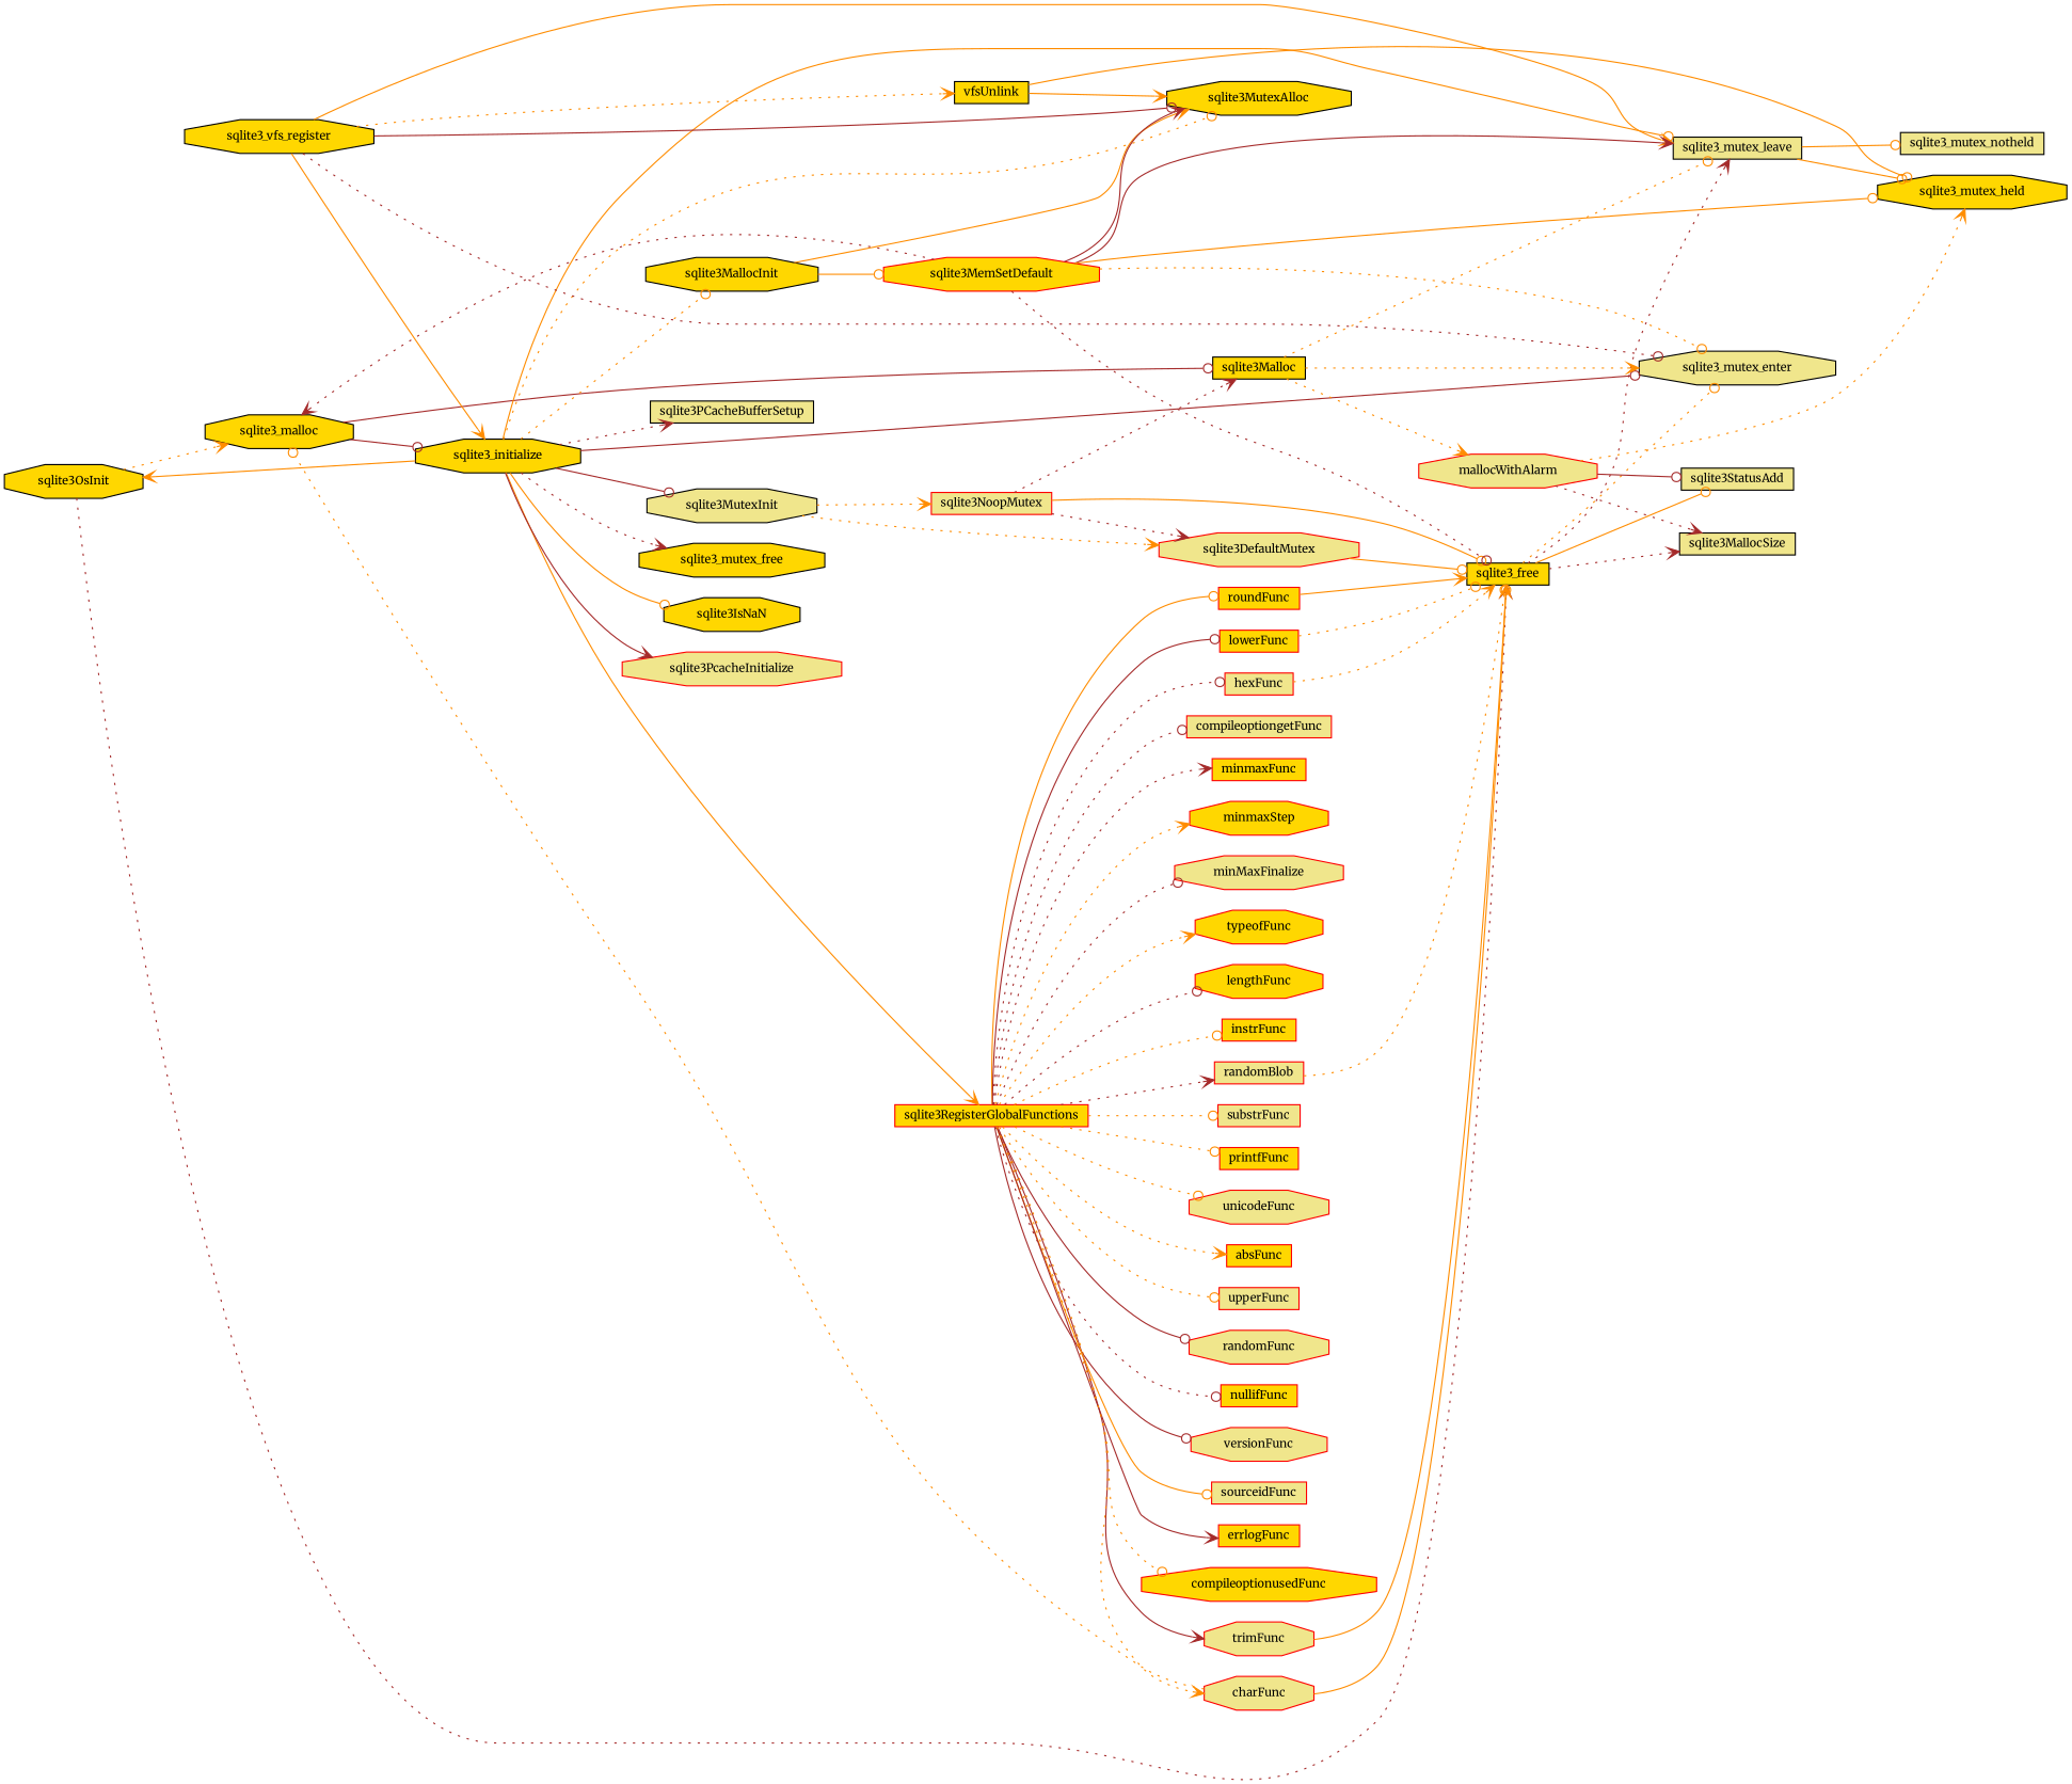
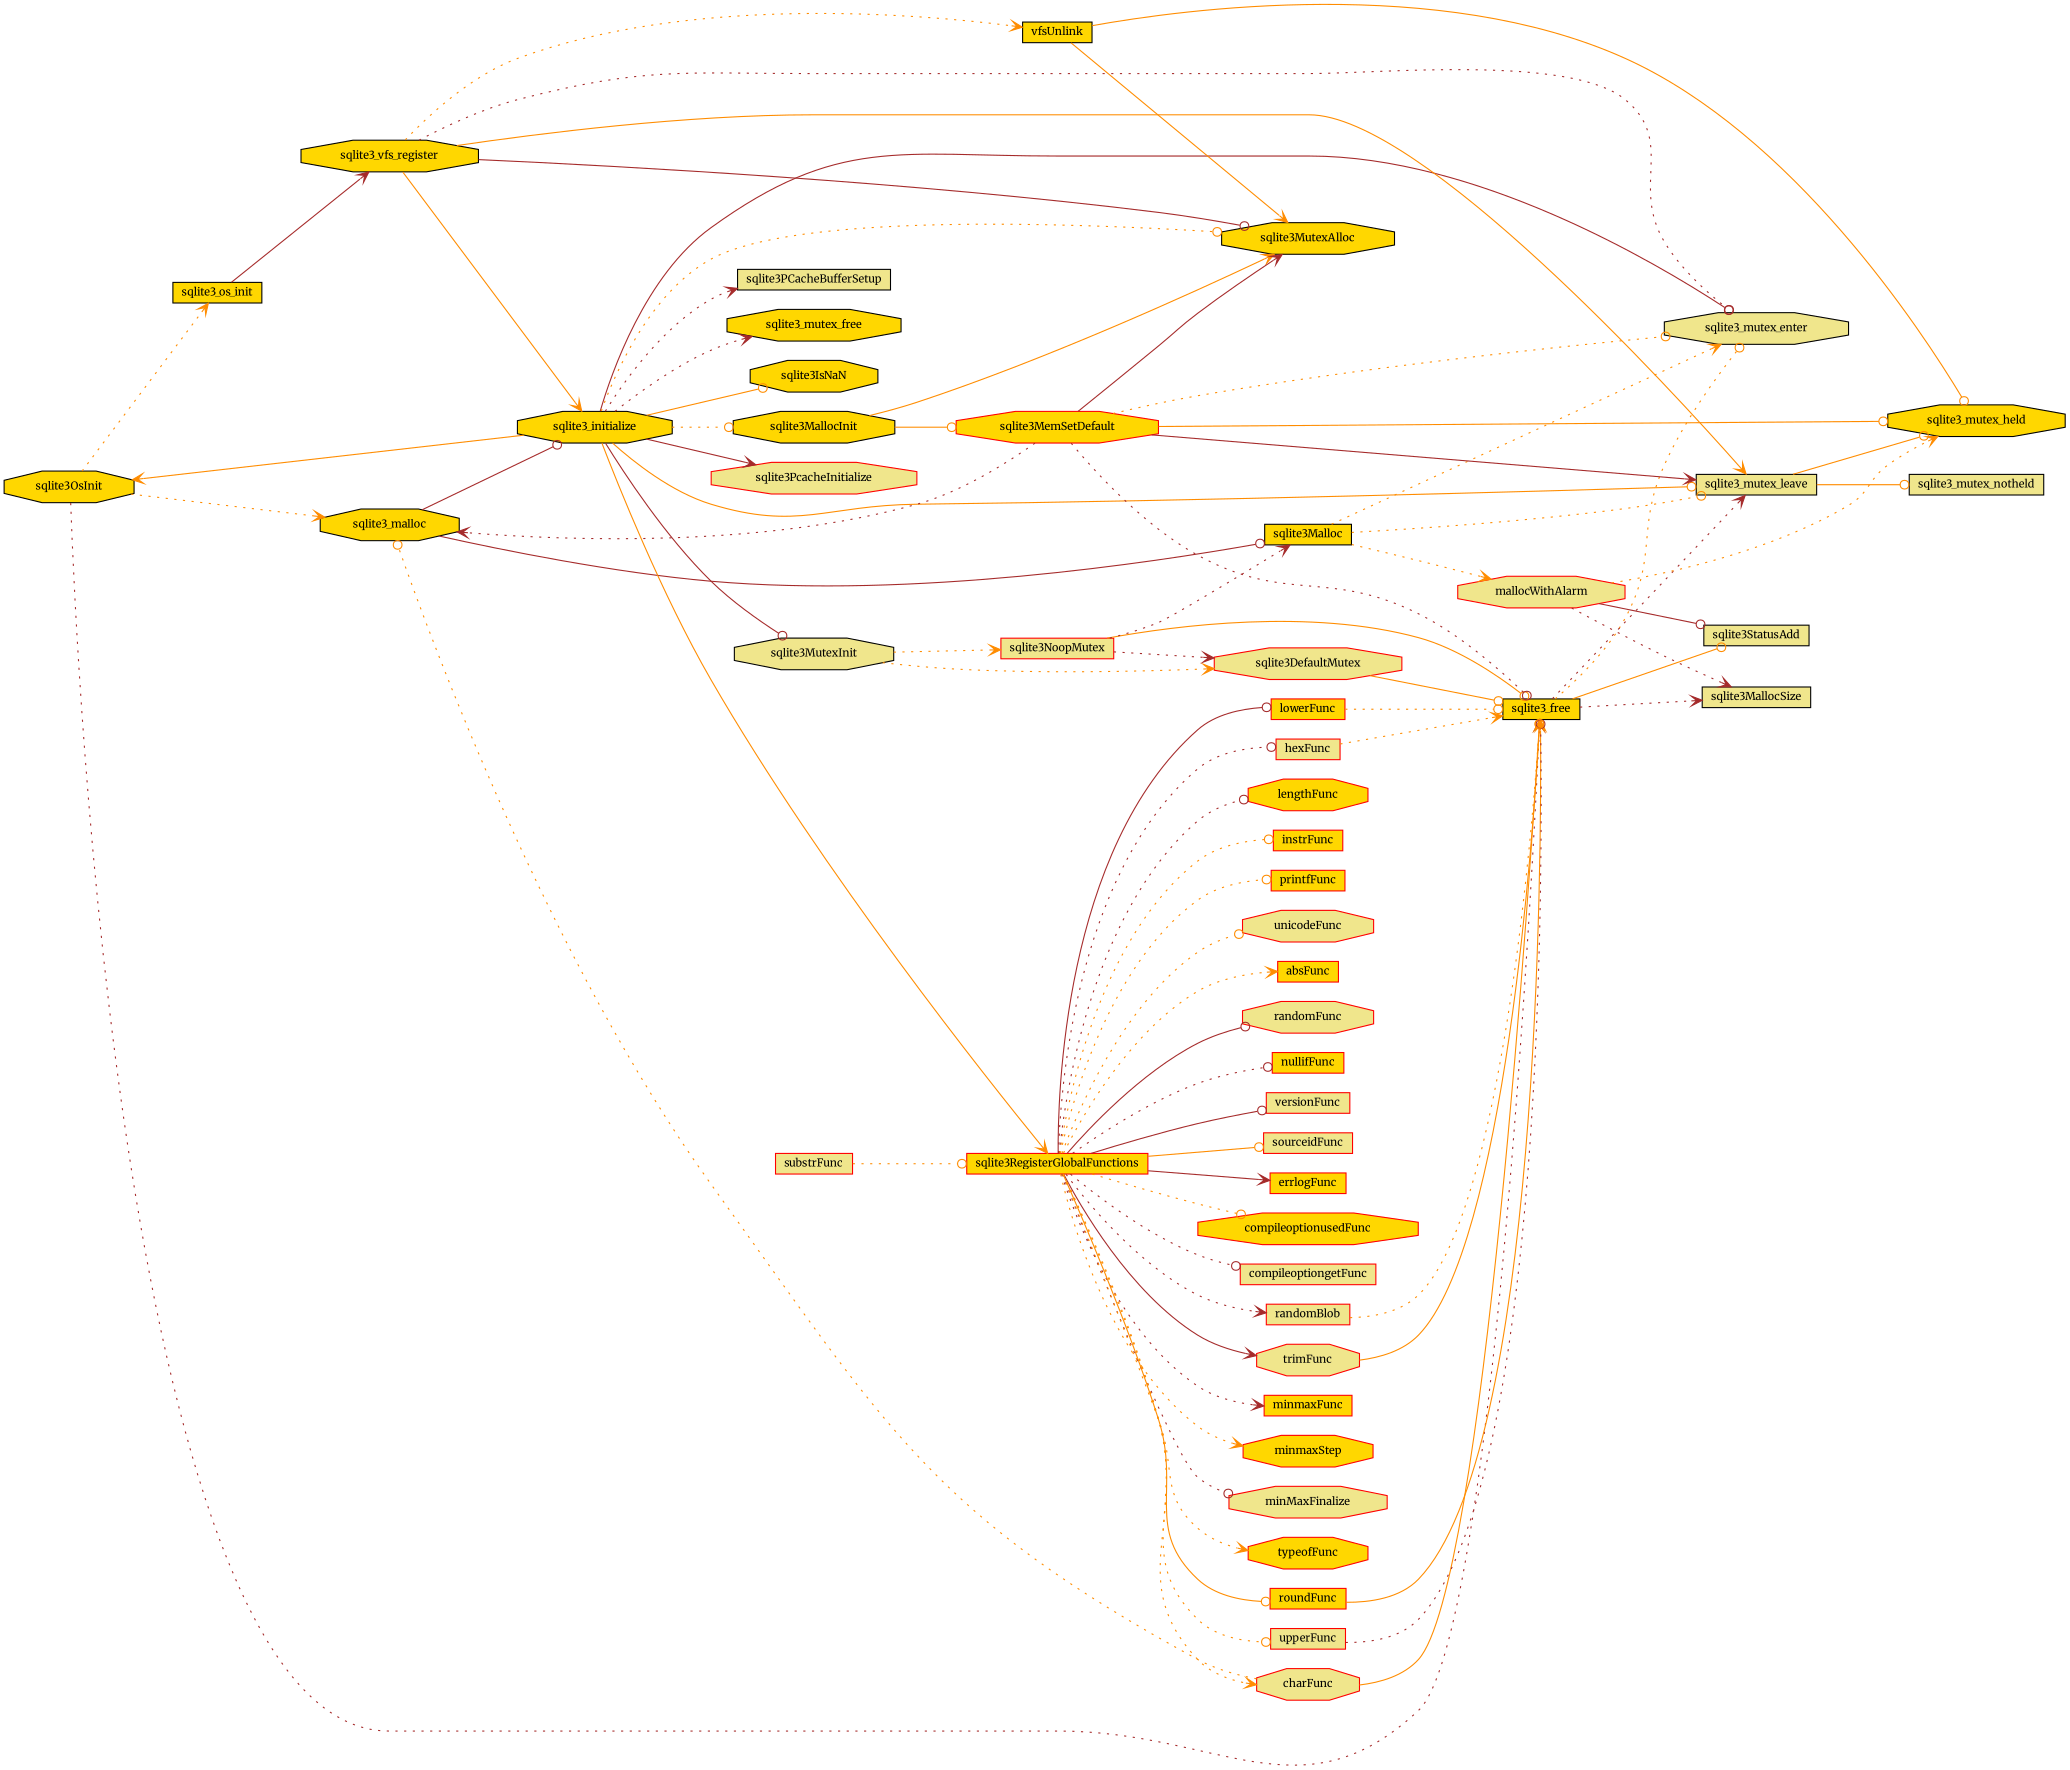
  digraph {
    fontname=Merriweather
    rankdir=LR
    node [color=red fillcolor=gold fontname=Merriweather fontsize=10 shape=box style=filled]
    edge [arrowhead=odot color=darkorange fontname=Merriweather fontsize=10 labelfontname=FreeSans labelfontsize=10 style=dotted]
    n1 [color=black fontcolor=black height=0.2 label=sqlite3OsInit shape=octagon width=0.4]
    n2 [color=black height=0.2 label=sqlite3_malloc shape=octagon width=0.4]
    n3 [color=black height=0.2 label=sqlite3_free width=0.4]
+   n4 [color=black height=0.2 label=sqlite3_os_init width=0.4]
    n5 [color=black height=0.2 label=sqlite3_initialize shape=octagon width=0.4]
    n6 [color=black height=0.2 label=sqlite3Malloc width=0.4]
    n7 [color=black fillcolor=khaki height=0.2 label=sqlite3_mutex_enter shape=octagon width=0.4]
    n8 [color=black fillcolor=khaki height=0.2 label=sqlite3_mutex_leave width=0.4]
    n9 [color=black fillcolor=khaki height=0.2 label=sqlite3StatusAdd width=0.4]
    n10 [color=black fillcolor=khaki height=0.2 label=sqlite3MallocSize width=0.4]
    n11 [color=black height=0.2 label=sqlite3_vfs_register shape=octagon width=0.4]
    n12 [color=black fillcolor=khaki height=0.2 label=sqlite3MutexInit shape=octagon width=0.4]
    n13 [color=black height=0.2 label=sqlite3MutexAlloc shape=octagon width=0.4]
    n14 [color=black height=0.2 label=sqlite3MallocInit shape=octagon width=0.4]
    n15 [height=0.2 label=sqlite3RegisterGlobalFunctions width=0.4]
    n16 [fillcolor=khaki height=0.2 label=sqlite3PcacheInitialize shape=octagon width=0.4]
    n17 [color=black fillcolor=khaki height=0.2 label=sqlite3PCacheBufferSetup width=0.4]
    n18 [color=black height=0.2 label=sqlite3_mutex_free shape=octagon width=0.4]
    n19 [color=black height=0.2 label=sqlite3IsNaN shape=octagon width=0.4]
    n20 [fillcolor=khaki height=0.2 label=mallocWithAlarm shape=octagon width=0.4]
    n21 [fillcolor=khaki height=0.2 label=sqlite3DefaultMutex shape=octagon width=0.4]
    n22 [fillcolor=khaki height=0.2 label=sqlite3NoopMutex width=0.4]
    n23 [color=black height=0.2 label=sqlite3_mutex_held shape=octagon width=0.4]
    n24 [color=black fillcolor=khaki height=0.2 label=sqlite3_mutex_notheld width=0.4]
    n25 [height=0.2 label=sqlite3MemSetDefault shape=octagon width=0.4]
    n26 [fillcolor=khaki height=0.2 label=trimFunc shape=octagon width=0.4]
    n27 [height=0.2 label=minmaxFunc width=0.4]
    n28 [height=0.2 label=minmaxStep shape=octagon width=0.4]
    n29 [fillcolor=khaki height=0.2 label=minMaxFinalize shape=octagon width=0.4]
    n30 [height=0.2 label=typeofFunc shape=octagon width=0.4]
    n31 [height=0.2 label=lengthFunc shape=octagon width=0.4]
    n32 [height=0.2 label=instrFunc width=0.4]
    n33 [fillcolor=khaki height=0.2 label=substrFunc width=0.4]
    n34 [height=0.2 label=printfFunc width=0.4]
    n35 [fillcolor=khaki height=0.2 label=unicodeFunc shape=octagon width=0.4]
    n36 [fillcolor=khaki height=0.2 label=charFunc shape=octagon width=0.4]
    n37 [height=0.2 label=absFunc width=0.4]
    n38 [height=0.2 label=roundFunc width=0.4]
    n39 [fillcolor=khaki height=0.2 label=upperFunc width=0.4]
    n40 [height=0.2 label=lowerFunc width=0.4]
    n41 [fillcolor=khaki height=0.2 label=hexFunc width=0.4]
    n42 [fillcolor=khaki height=0.2 label=randomFunc shape=octagon width=0.4]
    n43 [fillcolor=khaki height=0.2 label=randomBlob width=0.4]
    n44 [height=0.2 label=nullifFunc width=0.4]
-   n45 [fillcolor=khaki height=0.2 label=versionFunc shape=octagon width=0.4]
+   n45 [fillcolor=khaki height=0.2 label=versionFunc width=0.4]
    n46 [fillcolor=khaki height=0.2 label=sourceidFunc width=0.4]
    n47 [height=0.2 label=errlogFunc width=0.4]
    n48 [height=0.2 label=compileoptionusedFunc shape=octagon width=0.4]
    n49 [fillcolor=khaki height=0.2 label=compileoptiongetFunc width=0.4]
    n50 [color=black height=0.2 label=vfsUnlink width=0.4]
    n1 -> n2 [arrowhead=vee]
    n1 -> n3 [arrowhead=vee color=brown]
+   n1 -> n4 [arrowhead=vee]
    n2 -> n5 [color=brown style=solid]
    n2 -> n6 [color=brown style=solid]
    n3 -> n7
    n3 -> n8 [arrowhead=vee color=brown]
    n3 -> n9 [style=solid]
    n3 -> n10 [arrowhead=vee color=brown]
+   n4 -> n11 [arrowhead=vee color=brown style=solid]
    n5 -> n1 [arrowhead=vee style=solid]
    n5 -> n7 [color=brown style=solid]
    n5 -> n8 [style=solid]
    n5 -> n12 [color=brown style=solid]
    n5 -> n13
    n5 -> n14
    n5 -> n15 [arrowhead=vee style=solid]
    n5 -> n16 [arrowhead=vee color=brown style=solid]
    n5 -> n17 [arrowhead=vee color=brown]
    n5 -> n18 [arrowhead=vee color=brown]
    n5 -> n19 [style=solid]
    n6 -> n7 [arrowhead=vee]
    n6 -> n8
    n6 -> n20 [arrowhead=vee]
    n8 -> n23 [style=solid]
    n8 -> n24 [style=solid]
    n11 -> n5 [arrowhead=vee style=solid]
    n11 -> n7 [color=brown]
    n11 -> n8 [arrowhead=vee style=solid]
    n11 -> n13 [color=brown style=solid]
    n11 -> n50 [arrowhead=vee]
    n12 -> n21 [arrowhead=vee]
    n12 -> n22 [arrowhead=vee]
    n14 -> n13 [arrowhead=vee style=solid]
    n14 -> n25 [style=solid]
    n15 -> n26 [arrowhead=vee color=brown style=solid]
    n15 -> n27 [arrowhead=vee color=brown]
    n15 -> n28 [arrowhead=vee]
    n15 -> n29 [color=brown]
    n15 -> n30 [arrowhead=vee]
    n15 -> n31 [color=brown]
    n15 -> n32
-   n15 -> n33
+   n33 -> n15
    n15 -> n34
    n15 -> n35
    n15 -> n36 [arrowhead=vee]
    n15 -> n37 [arrowhead=vee]
    n15 -> n38 [style=solid]
    n15 -> n39
    n15 -> n40 [color=brown style=solid]
    n15 -> n41 [color=brown]
    n15 -> n42 [color=brown style=solid]
    n15 -> n43 [arrowhead=vee color=brown]
    n15 -> n44 [color=brown]
    n15 -> n45 [color=brown style=solid]
    n15 -> n46 [style=solid]
    n15 -> n47 [arrowhead=vee color=brown style=solid]
    n15 -> n48
    n15 -> n49 [color=brown]
    n20 -> n9 [color=brown style=solid]
    n20 -> n10 [arrowhead=vee color=brown]
    n20 -> n23 [arrowhead=vee]
    n21 -> n3 [style=solid]
    n22 -> n3 [style=solid]
    n22 -> n6 [arrowhead=vee color=brown]
    n22 -> n21 [arrowhead=vee color=brown]
    n25 -> n2 [arrowhead=vee color=brown]
    n25 -> n3 [color=brown]
    n25 -> n7
    n25 -> n8 [arrowhead=vee color=brown style=solid]
    n25 -> n13 [arrowhead=vee color=brown style=solid]
    n25 -> n23 [style=solid]
    n26 -> n3 [arrowhead=vee style=solid]
    n36 -> n2
    n36 -> n3 [style=solid]
    n38 -> n3 [arrowhead=vee style=solid]
+   n39 -> n3 [color=brown]
    n40 -> n3
    n41 -> n3 [arrowhead=vee]
    n43 -> n3
    n50 -> n13 [arrowhead=vee style=solid]
    n50 -> n23 [style=solid]
  }
